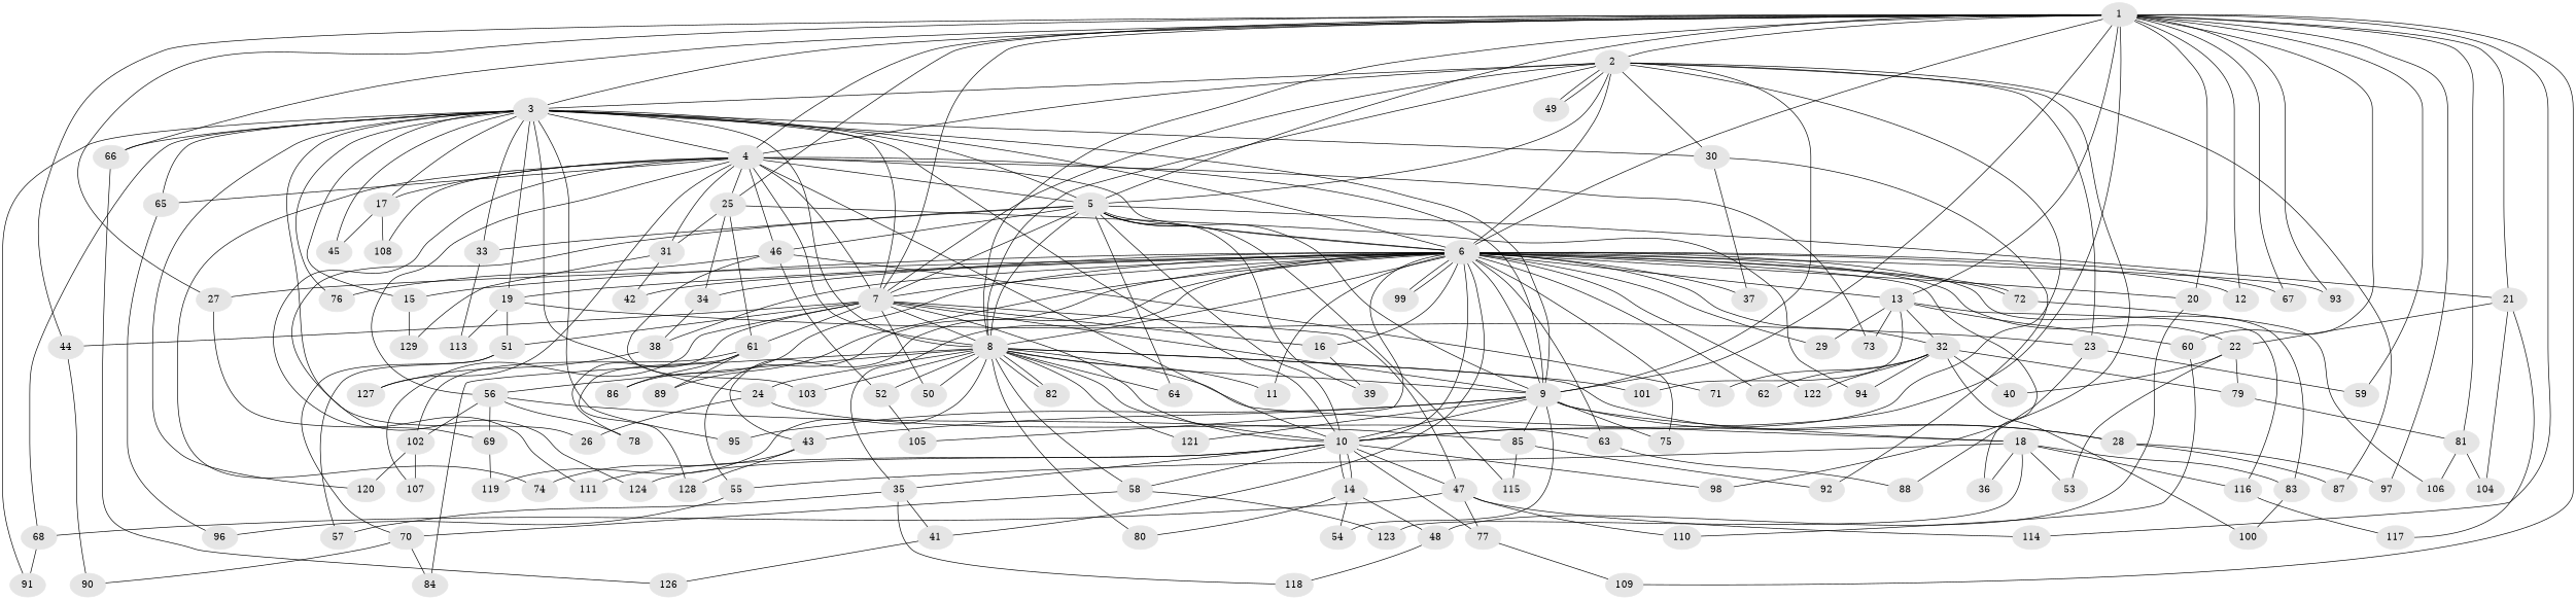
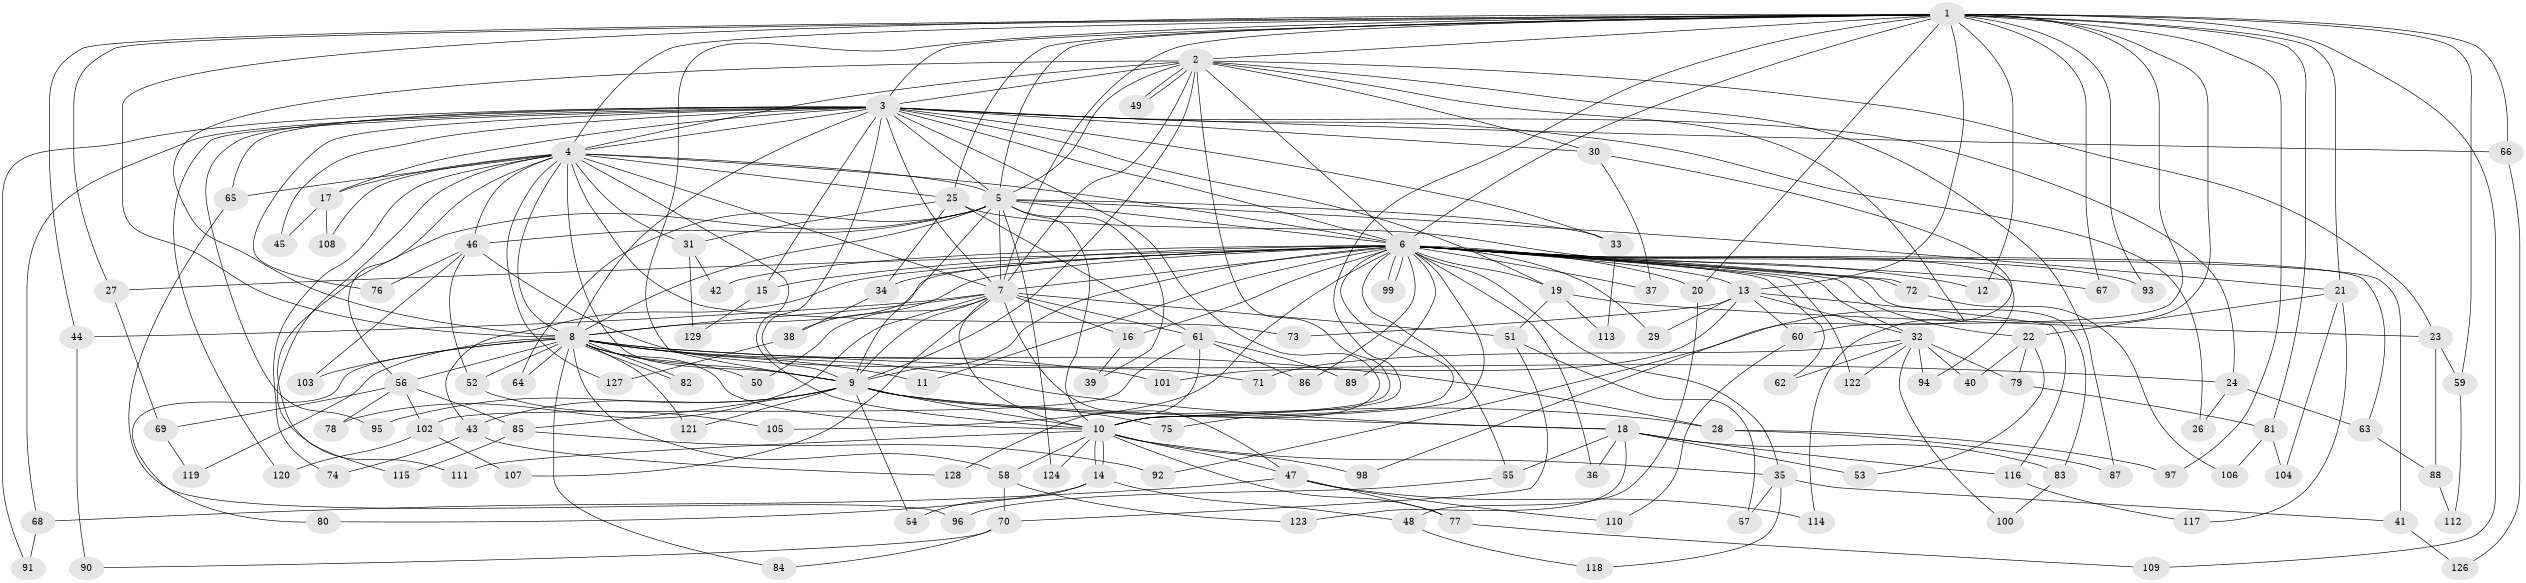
  graph {
    node [color=gray90 style=filled]
    1
    2
    3
    4
    5
    6
    7
    8
    9
    10
    12
    13
    20
    21
    25
    27
    44
    59
    60
    66
    67
    81
    93
    97
    109
    114
    23
    30
    49
    87
    98
    15
    17
    19
    24
    26
    33
    45
    65
    68
    76
    91
    95
    120
    31
    46
    56
    73
    74
    108
    111
    127
    39
    64
    115
    124
    11
    16
    22
    29
    32
    34
    35
    36
    37
    38
    41
    42
    43
    55
    62
    63
    72
    75
    83
    86
    89
    99
    105
    122
    47
    50
    51
    61
    78
    107
    18
    28
    52
    58
    80
    82
    84
    101
    103
    119
    121
    54
    85
    14
    77
    116
    48
    104
    117
    94
    69
    90
+   112
    110
    126
    106
    88
    92
    129
    113
    96
    71
    102
    53
    40
    79
    100
    57
    118
    128
    70
    123
    1 -- 2
    1 -- 3
    1 -- 4
    1 -- 5
    1 -- 6
    1 -- 7
    1 -- 8
    1 -- 9
    1 -- 10
    1 -- 12
    1 -- 13
    1 -- 20
    1 -- 21
    1 -- 25
    1 -- 27
    1 -- 44
    1 -- 59
    1 -- 60
    1 -- 66
    1 -- 67
    1 -- 81
    1 -- 93
    1 -- 97
    1 -- 109
    1 -- 114
    2 -- 3
    2 -- 4
    2 -- 5
    2 -- 6
    2 -- 7
    2 -- 8
    2 -- 9
    2 -- 10
    2 -- 23
    2 -- 30
    2 -- 49
    2 -- 49
    2 -- 87
    2 -- 98
    3 -- 4
    3 -- 5
    3 -- 6
    3 -- 7
    3 -- 8
    3 -- 9
    3 -- 10
    3 -- 66
    3 -- 30
    3 -- 15
    3 -- 17
    3 -- 19
    3 -- 24
    3 -- 26
    3 -- 33
    3 -- 45
    3 -- 65
    3 -- 68
    3 -- 76
    3 -- 91
    3 -- 95
    3 -- 120
    4 -- 5
    4 -- 6
    4 -- 7
    4 -- 8
    4 -- 9
    4 -- 10
    4 -- 25
    4 -- 17
    4 -- 65
    4 -- 31
    4 -- 46
    4 -- 56
    4 -- 73
    4 -- 74
    4 -- 108
    4 -- 111
    4 -- 127
    5 -- 6
    5 -- 7
    5 -- 8
    5 -- 9
    5 -- 10
    5 -- 21
    5 -- 33
    5 -- 46
    5 -- 39
    5 -- 64
    5 -- 115
    5 -- 124
    6 -- 7
    6 -- 8
    6 -- 9
    6 -- 10
    6 -- 12
    6 -- 13
    6 -- 20
    6 -- 27
    6 -- 67
    6 -- 93
    6 -- 15
    6 -- 19
    6 -- 11
    6 -- 16
    6 -- 22
    6 -- 29
    6 -- 32
    6 -- 34
    6 -- 35
    6 -- 36
    6 -- 37
    6 -- 38
    6 -- 41
    6 -- 42
    6 -- 43
    6 -- 55
    6 -- 62
    6 -- 63
    6 -- 72
    6 -- 72
    6 -- 75
    6 -- 83
    6 -- 86
    6 -- 89
    6 -- 99
    6 -- 99
    6 -- 105
    6 -- 122
    7 -- 8
    7 -- 9
    7 -- 10
    7 -- 44
    7 -- 16
    7 -- 47
    7 -- 50
    7 -- 51
    7 -- 61
    7 -- 78
    7 -- 107
    8 -- 9
    8 -- 10
    8 -- 24
    8 -- 56
    8 -- 64
    8 -- 11
    8 -- 50
    8 -- 18
    8 -- 28
    8 -- 52
    8 -- 58
    8 -- 80
    8 -- 82
    8 -- 82
    8 -- 84
    8 -- 101
    8 -- 103
    8 -- 119
    8 -- 121
    9 -- 10
    9 -- 95
    9 -- 43
    9 -- 75
    9 -- 18
    9 -- 28
    9 -- 121
    9 -- 54
    9 -- 85
    10 -- 98
    10 -- 111
    10 -- 124
    10 -- 35
    10 -- 47
    10 -- 58
    10 -- 14
    10 -- 14
    10 -- 77
    13 -- 60
    13 -- 73
    13 -- 29
    13 -- 32
    13 -- 101
    13 -- 116
    20 -- 48
    21 -- 22
    21 -- 104
    21 -- 117
    25 -- 31
    25 -- 34
    25 -- 61
    25 -- 94
    27 -- 69
    44 -- 90
+   59 -- 112
    60 -- 110
    66 -- 126
    81 -- 104
    81 -- 106
    23 -- 59
    23 -- 88
    30 -- 37
    30 -- 92
    15 -- 129
    17 -- 45
    17 -- 108
    19 -- 23
    19 -- 51
    19 -- 113
    24 -- 26
    24 -- 63
    33 -- 113
    65 -- 96
    68 -- 91
    31 -- 42
    31 -- 129
    46 -- 76
    46 -- 52
    46 -- 103
    46 -- 71
    56 -- 78
    56 -- 85
    56 -- 69
    56 -- 102
    16 -- 39
    22 -- 53
    22 -- 40
    22 -- 79
    32 -- 62
    32 -- 122
    32 -- 94
    32 -- 71
    32 -- 40
    32 -- 79
    32 -- 100
    34 -- 38
    35 -- 41
    35 -- 57
    35 -- 118
    38 -- 127
    41 -- 126
    43 -- 74
    43 -- 128
    55 -- 96
    63 -- 88
    72 -- 106
    83 -- 100
    47 -- 114
    47 -- 68
    47 -- 77
    47 -- 110
    51 -- 57
    51 -- 70
    61 -- 86
    61 -- 89
    61 -- 102
    61 -- 128
    18 -- 36
    18 -- 55
    18 -- 83
    18 -- 116
    18 -- 53
    18 -- 123
    28 -- 97
    28 -- 87
    52 -- 105
    58 -- 70
    58 -- 123
    85 -- 115
    85 -- 92
    14 -- 80
    14 -- 54
    14 -- 48
    77 -- 109
    116 -- 117
    48 -- 118
    69 -- 119
+   88 -- 112
    102 -- 120
    102 -- 107
    79 -- 81
    70 -- 84
    70 -- 90
  }
